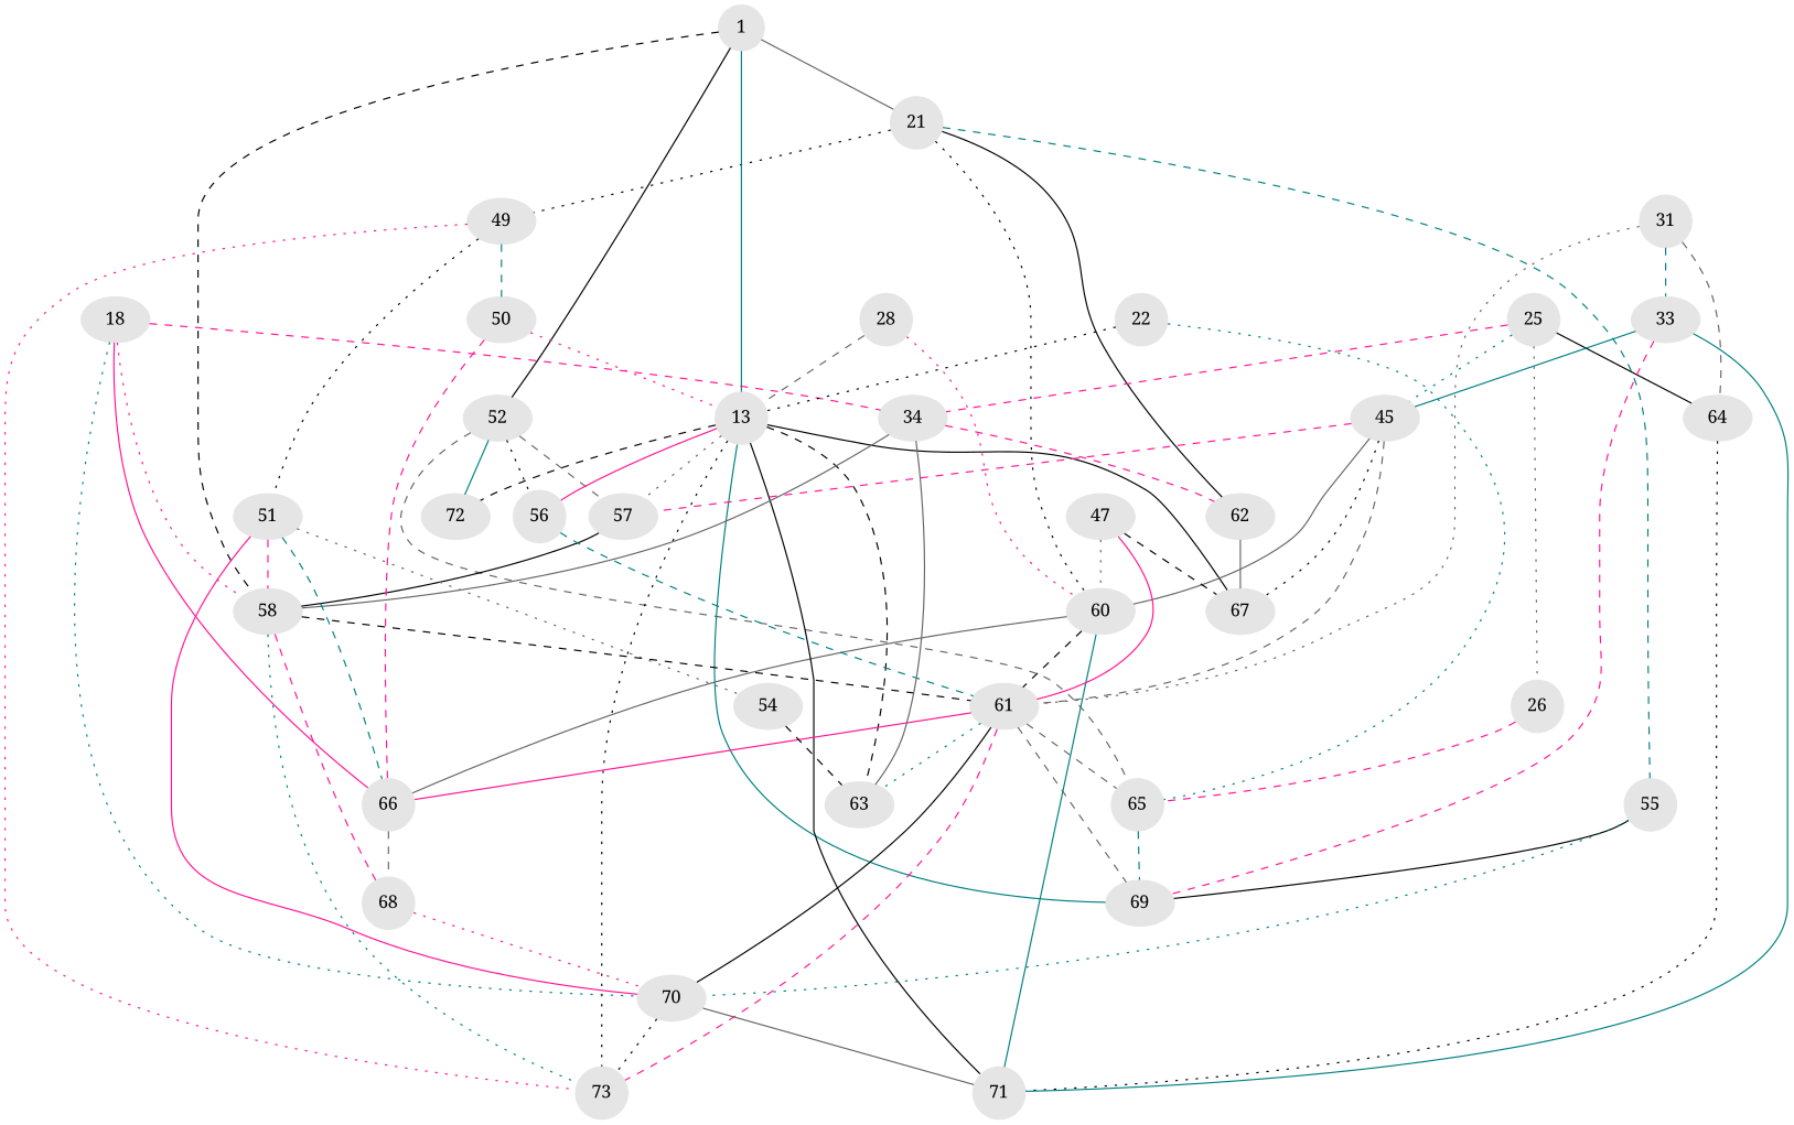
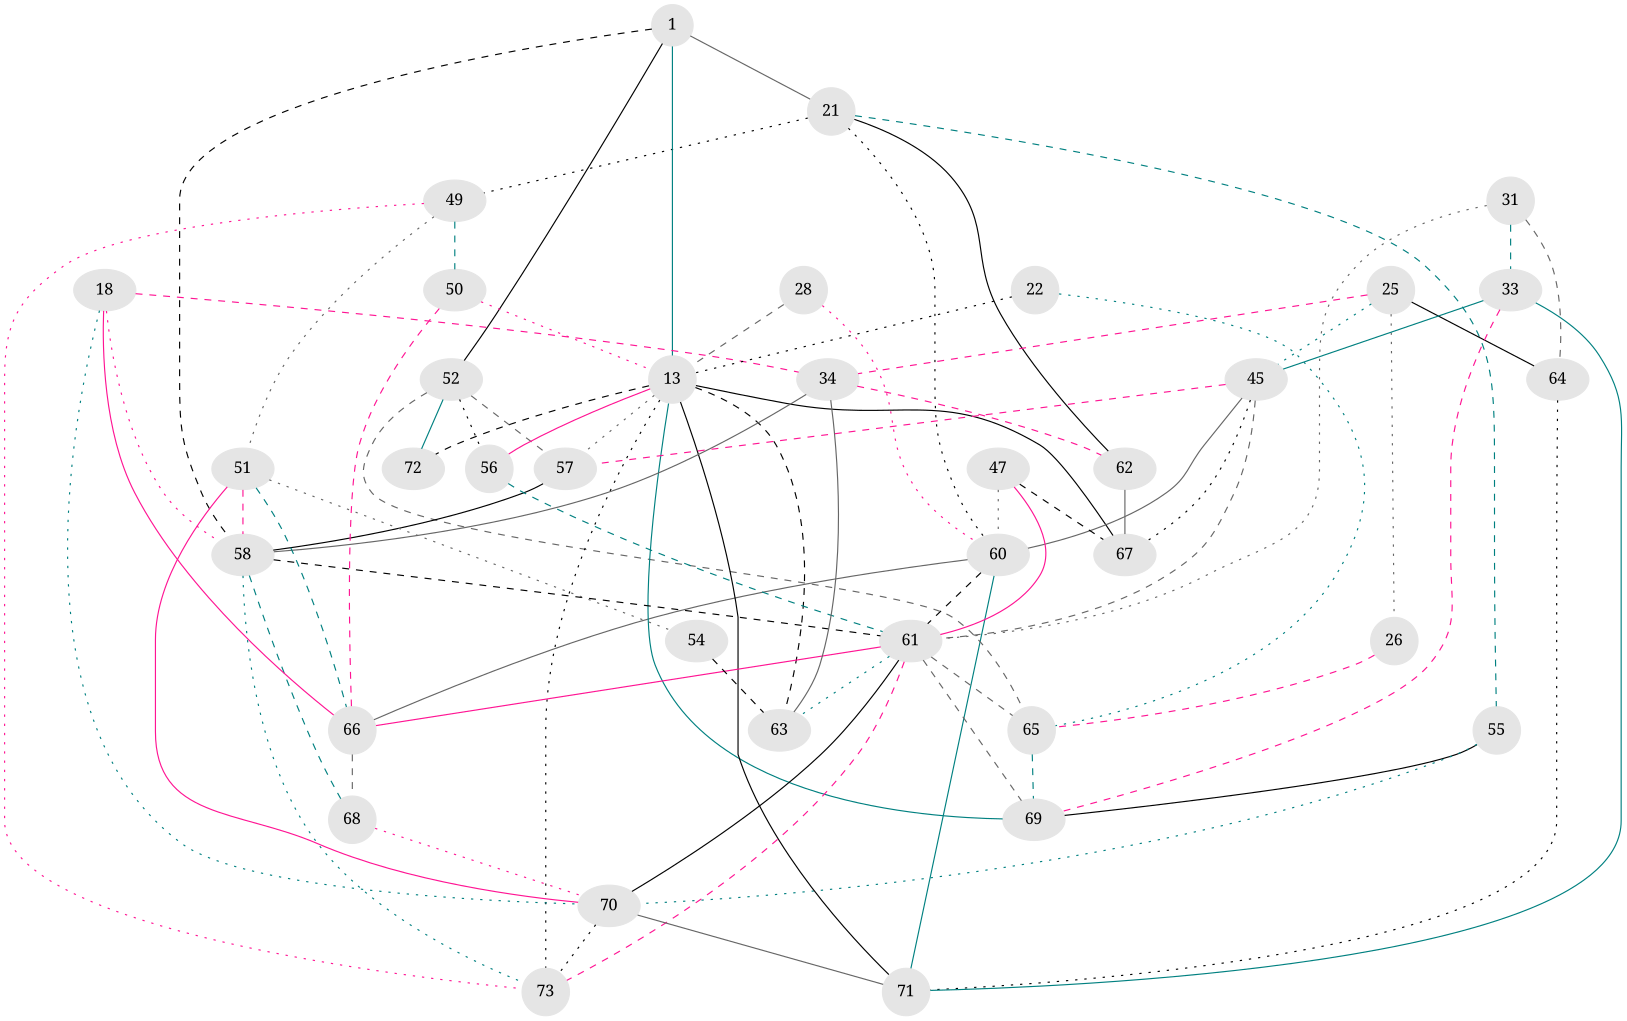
  graph {
    fontname="Noto Serif"
    node [color=gray90 fontname="Noto Serif" shape=ellipse style=filled]
    edge [color=black fontname="Noto Serif" style=dashed]
    21 [shape=circle super="+12"]
    49
    55 [shape=circle]
    60 [super="+43"]
    62
    1 [shape=circle]
    52 [super="+4"]
    n8 [label=13 shape=circle super="+3+13+42"]
    58 [super="+16+46"]
    65 [shape=circle]
    57
    56 [shape=circle]
    72
    69 [super="+32"]
    71 [shape=circle super="+41"]
    63
    67
    73 [shape=circle super="+39"]
    61 [super="+40+59"]
    68 [shape=circle]
    18
    34
    66 [shape=circle super="+7+10+29"]
    70 [super="+44+38"]
    50
    51 [super="+35+37"]
    22 [shape=circle]
    25 [shape=circle super="+5"]
    26 [shape=circle]
    45 [super="+14+36+30"]
    64
    28 [shape=circle]
    31 [shape=circle]
    33
    47 [super="+19"]
    54
    21 -- 49 [style=dotted weight=2]
    21 -- 55 [color=teal]
    21 -- 60 [style=dotted]
    21 -- 62 [style=solid]
    49 -- 73 [color=deeppink style=dotted]
    49 -- 50 [color=teal]
-   49 -- 51 [style=dotted]
+   49 -- 51 [color=gray40 style=dotted]
    55 -- 69 [style=solid]
    55 -- 70 [color=teal style=dotted]
    60 -- 71 [color=teal style=solid]
    60 -- 61
    60 -- 66 [color=gray40 style=solid weight=2]
    62 -- 67 [color=gray40 style=solid]
    1 -- 21 [color=gray40 style=solid]
    1 -- 52 [style=solid]
    1 -- n8 [color=teal style=solid weight=2]
    1 -- 58
    52 -- 65 [color=gray40 weight=2]
    52 -- 57 [color=gray40]
    52 -- 56 [style=dotted]
    52 -- 72 [color=teal style=solid]
    n8 -- 57 [color=gray40 style=dotted]
    n8 -- 56 [color=deeppink style=solid weight=2]
    n8 -- 72
    n8 -- 69 [color=teal style=solid weight=2]
    n8 -- 71 [style=solid weight=2]
    n8 -- 63
    n8 -- 67 [style=solid]
    n8 -- 73 [style=dotted weight=2]
    58 -- 73 [color=teal style=dotted]
    58 -- 61 [weight=2]
-   58 -- 68 [color=deeppink weight=2]
+   58 -- 68 [color=teal weight=2]
    65 -- 69 [color=teal]
    57 -- 58 [style=solid]
    56 -- 61 [color=teal weight=2]
    61 -- 65 [color=gray40]
    61 -- 69 [color=gray40 weight=2]
    61 -- 63 [color=teal style=dotted]
    61 -- 73 [color=deeppink]
    61 -- 66 [color=deeppink style=solid]
    61 -- 70 [style=solid weight=2]
    68 -- 70 [color=deeppink style=dotted weight=2]
    18 -- 58 [color=deeppink style=dotted]
    18 -- 34 [color=deeppink]
    18 -- 66 [color=deeppink style=solid]
    18 -- 70 [color=teal style=dotted]
    34 -- 62 [color=deeppink]
    34 -- 58 [color=gray40 style=solid]
    34 -- 63 [color=gray40 style=solid]
    66 -- 68 [color=gray40]
    70 -- 71 [color=gray40 style=solid]
    70 -- 73 [style=dotted weight=2]
    50 -- n8 [color=deeppink style=dotted]
    50 -- 66 [color=deeppink]
    51 -- 58 [color=deeppink]
    51 -- 66 [color=teal weight=3]
    51 -- 70 [color=deeppink style=solid weight=3]
    51 -- 54 [color=gray40 style=dotted]
    22 -- n8 [style=dotted weight=2]
    22 -- 65 [color=teal style=dotted]
    25 -- 34 [color=deeppink]
    25 -- 26 [color=gray40 style=dotted]
    25 -- 45 [color=teal style=dotted]
    25 -- 64 [style=solid weight=2]
    26 -- 65 [color=deeppink]
    45 -- 60 [color=gray40 style=solid weight=2]
    45 -- 57 [color=deeppink]
    45 -- 67 [style=dotted]
    45 -- 61 [color=gray40 weight=3]
    64 -- 71 [style=dotted]
    28 -- 60 [color=deeppink style=dotted]
    28 -- n8 [color=gray40]
    31 -- 61 [color=gray40 style=dotted]
    31 -- 64 [color=gray40]
    31 -- 33 [color=teal]
    33 -- 69 [color=deeppink]
    33 -- 71 [color=teal style=solid]
    33 -- 45 [color=teal style=solid weight=2]
    47 -- 60 [color=gray40 style=dotted]
    47 -- 67 [weight=2]
    47 -- 61 [color=deeppink style=solid weight=2]
    54 -- 63
  }
